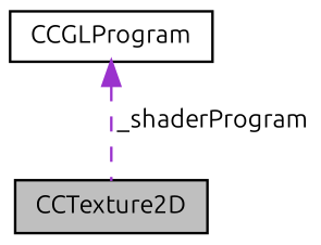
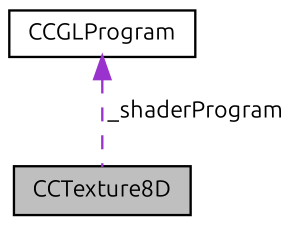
  digraph {
    fontname=Ubuntu
    node [color=black fontname=Ubuntu fontsize=10 shape=record]
-   n1 [fillcolor=grey75 fontcolor=black height=0.2 label=CCTexture2D style=filled width=0.4]
+   n1 [fillcolor=grey75 fontcolor=black height=0.2 label=CCTexture8D style=filled width=0.4]
    n2 [height=0.2 label=CCGLProgram width=0.4]
    n2 -> n1 [color=darkorchid3 dir=back fontname=Ubuntu fontsize=10 label=" _shaderProgram" labelfontname=FreeSans labelfontsize=10 style=dashed]
  }
